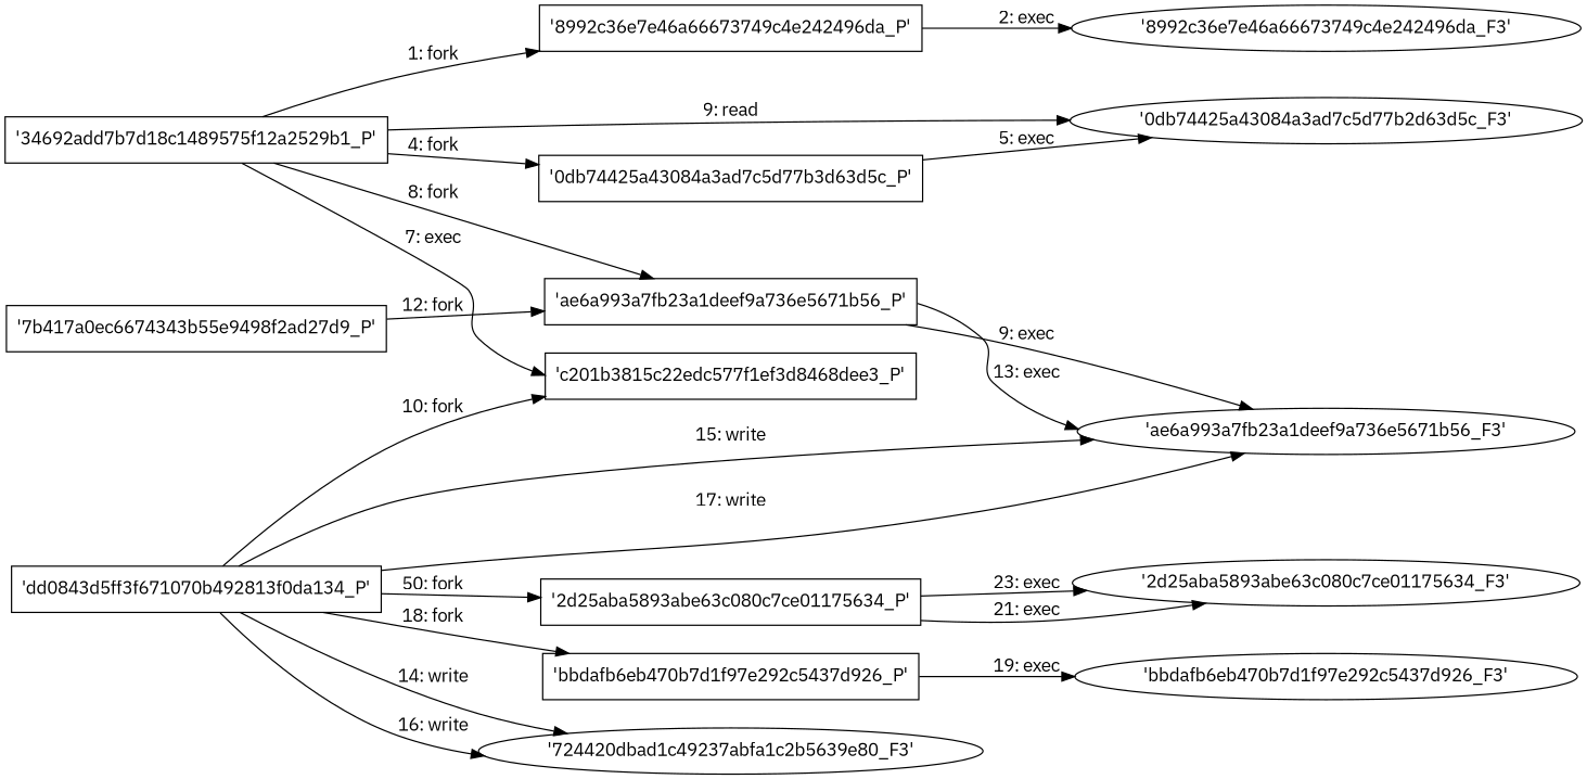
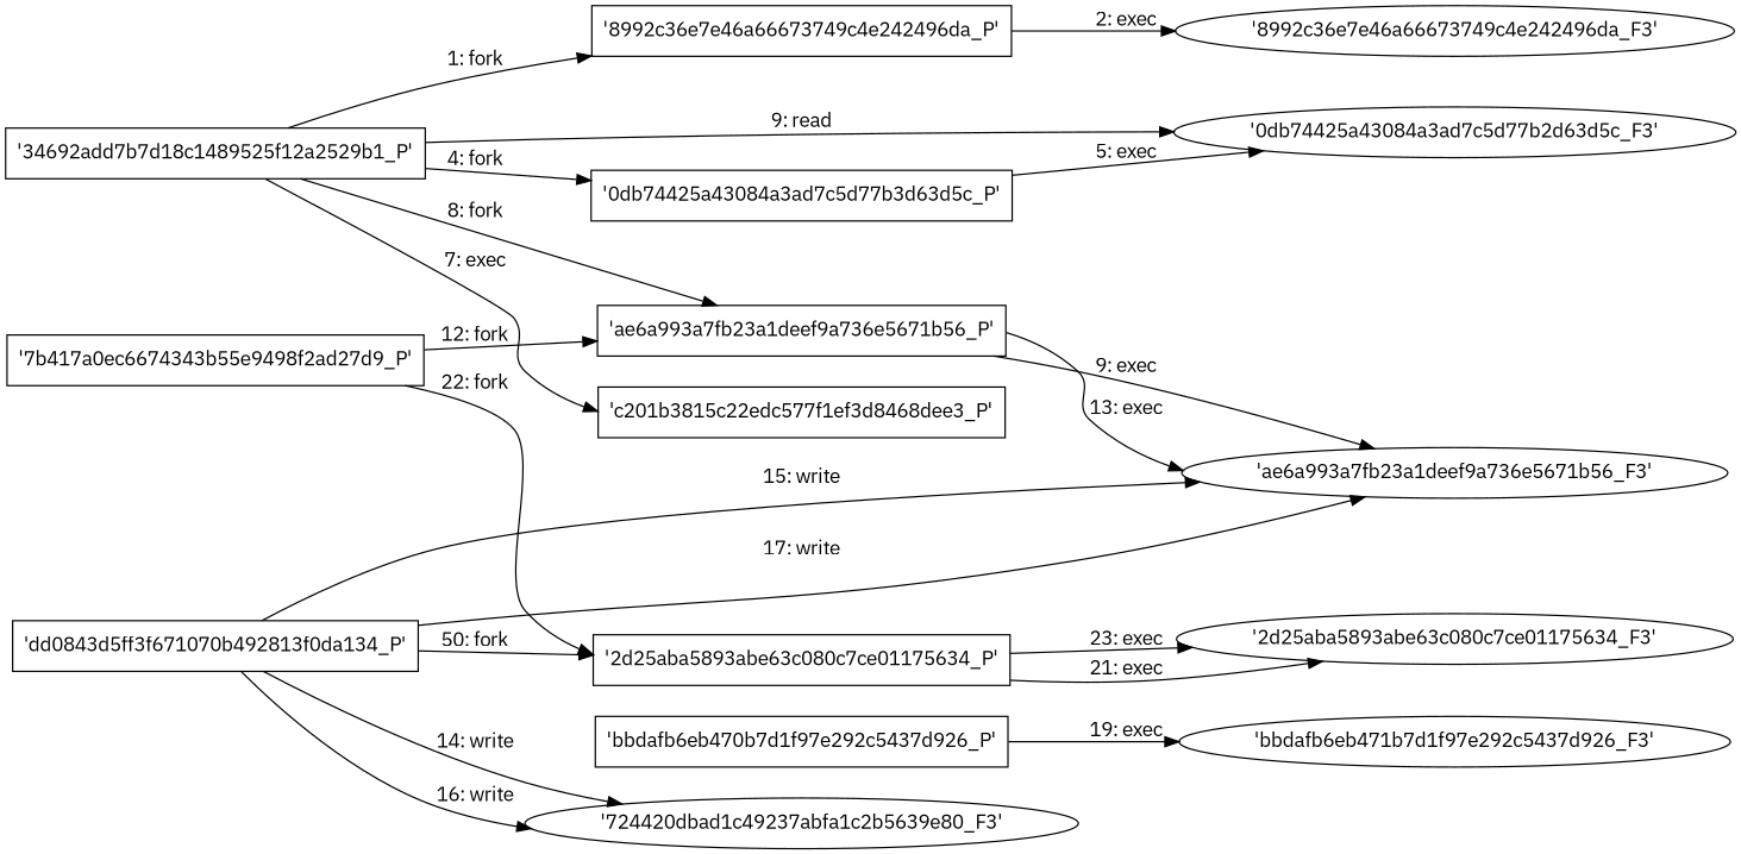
  digraph {
    engine=neato
    fixedsize=false
    fontname="IBM Plex Sans"
    fontsize=10
    nodesep=0.3
    rankdir=LR
    ranksep=0
    splines=true
    node [fontname="IBM Plex Sans" node_type=Process shape=box]
    edge [fontname="IBM Plex Sans"]
-   "'34692add7b7d18c1489575f12a2529b1_P'"
+   "'34692add7b7d18c1489575f12a2529b1_P'" [label="'34692add7b7d18c1489525f12a2529b1_P'"]
    "'8992c36e7e46a66673749c4e242496da_P'"
    "'0db74425a43084a3ad7c5d77b2d63d5c_F3'" [node_type=File shape=ellipse]
    n4 [label="'0db74425a43084a3ad7c5d77b3d63d5c_P'"]
    "'c201b3815c22edc577f1ef3d8468dee3_P'"
    "'ae6a993a7fb23a1deef9a736e5671b56_P'"
    "'8992c36e7e46a66673749c4e242496da_F3'" [node_type=File shape=ellipse]
    "'ae6a993a7fb23a1deef9a736e5671b56_F3'" [node_type=file shape=ellipse]
    "'dd0843d5ff3f671070b492813f0da134_P'"
    n10 [label="'724420dbad1c49237abfa1c2b5639e80_F3'" node_type=file shape=ellipse]
    "'bbdafb6eb470b7d1f97e292c5437d926_P'"
    "'2d25aba5893abe63c080c7ce01175634_P'"
-   "'bbdafb6eb470b7d1f97e292c5437d926_F3'" [node_type=File shape=ellipse]
+   "'bbdafb6eb470b7d1f97e292c5437d926_F3'" [node_type=File shape=ellipse label="'bbdafb6eb471b7d1f97e292c5437d926_F3'"]
    "'2d25aba5893abe63c080c7ce01175634_F3'" [node_type=File shape=ellipse]
    "'7b417a0ec6674343b55e9498f2ad27d9_P'"
    "'34692add7b7d18c1489575f12a2529b1_P'" -> "'8992c36e7e46a66673749c4e242496da_P'" [label="1: fork"]
    "'34692add7b7d18c1489575f12a2529b1_P'" -> "'0db74425a43084a3ad7c5d77b2d63d5c_F3'" [label="9: read"]
    "'34692add7b7d18c1489575f12a2529b1_P'" -> n4 [label="4: fork"]
    "'34692add7b7d18c1489575f12a2529b1_P'" -> "'c201b3815c22edc577f1ef3d8468dee3_P'" [label="7: exec"]
    "'34692add7b7d18c1489575f12a2529b1_P'" -> "'ae6a993a7fb23a1deef9a736e5671b56_P'" [label="8: fork"]
    "'8992c36e7e46a66673749c4e242496da_P'" -> "'8992c36e7e46a66673749c4e242496da_F3'" [label="2: exec"]
    n4 -> "'0db74425a43084a3ad7c5d77b2d63d5c_F3'" [label="5: exec"]
    "'ae6a993a7fb23a1deef9a736e5671b56_P'" -> "'ae6a993a7fb23a1deef9a736e5671b56_F3'" [label="9: exec"]
    "'ae6a993a7fb23a1deef9a736e5671b56_P'" -> "'ae6a993a7fb23a1deef9a736e5671b56_F3'" [label="13: exec"]
-   "'dd0843d5ff3f671070b492813f0da134_P'" -> "'c201b3815c22edc577f1ef3d8468dee3_P'" [label="10: fork"]
    "'dd0843d5ff3f671070b492813f0da134_P'" -> "'ae6a993a7fb23a1deef9a736e5671b56_F3'" [label="15: write"]
    "'dd0843d5ff3f671070b492813f0da134_P'" -> "'ae6a993a7fb23a1deef9a736e5671b56_F3'" [label="17: write"]
    "'dd0843d5ff3f671070b492813f0da134_P'" -> n10 [label="14: write"]
    "'dd0843d5ff3f671070b492813f0da134_P'" -> n10 [label="16: write"]
-   "'dd0843d5ff3f671070b492813f0da134_P'" -> "'bbdafb6eb470b7d1f97e292c5437d926_P'" [label="18: fork"]
    "'dd0843d5ff3f671070b492813f0da134_P'" -> "'2d25aba5893abe63c080c7ce01175634_P'" [label="50: fork"]
    "'bbdafb6eb470b7d1f97e292c5437d926_P'" -> "'bbdafb6eb470b7d1f97e292c5437d926_F3'" [label="19: exec"]
    "'2d25aba5893abe63c080c7ce01175634_P'" -> "'2d25aba5893abe63c080c7ce01175634_F3'" [label="21: exec"]
    "'2d25aba5893abe63c080c7ce01175634_P'" -> "'2d25aba5893abe63c080c7ce01175634_F3'" [label="23: exec"]
    "'7b417a0ec6674343b55e9498f2ad27d9_P'" -> "'ae6a993a7fb23a1deef9a736e5671b56_P'" [label="12: fork"]
+   "'7b417a0ec6674343b55e9498f2ad27d9_P'" -> "'2d25aba5893abe63c080c7ce01175634_P'" [label="22: fork"]
  }
